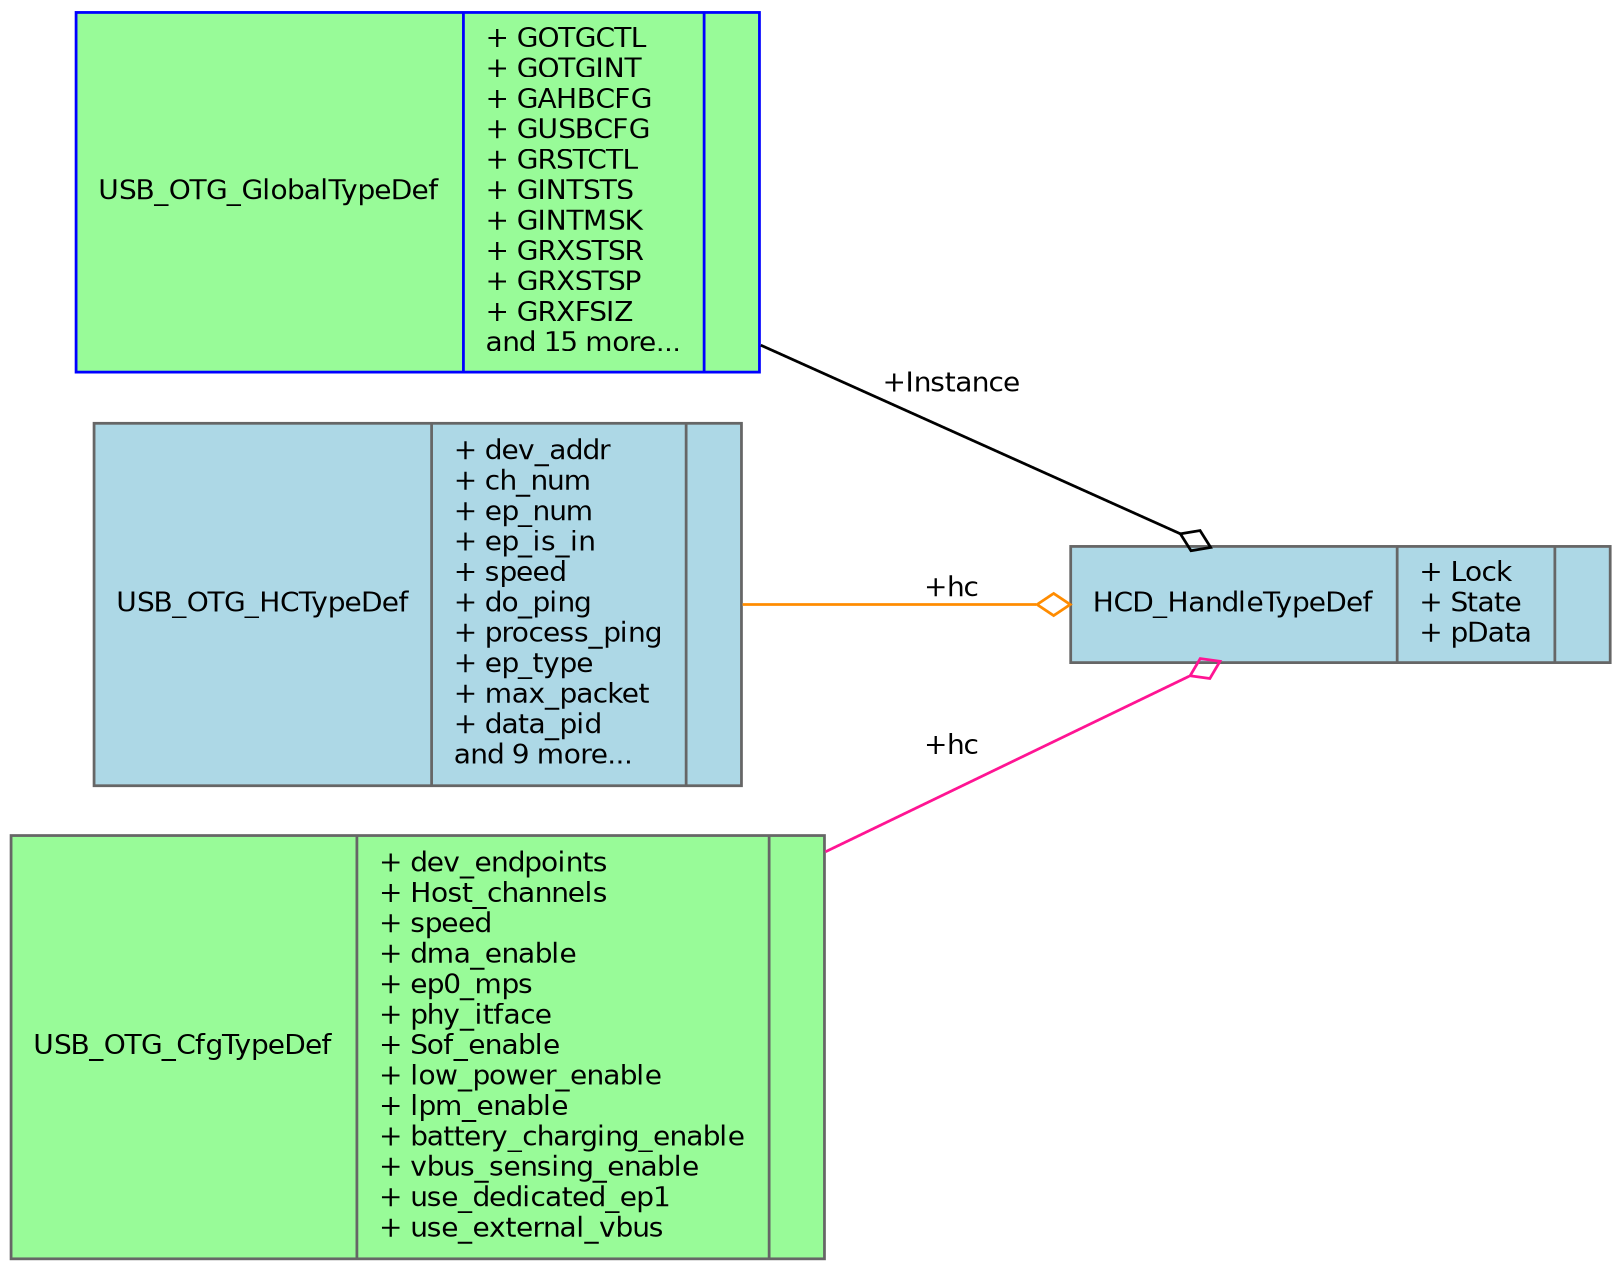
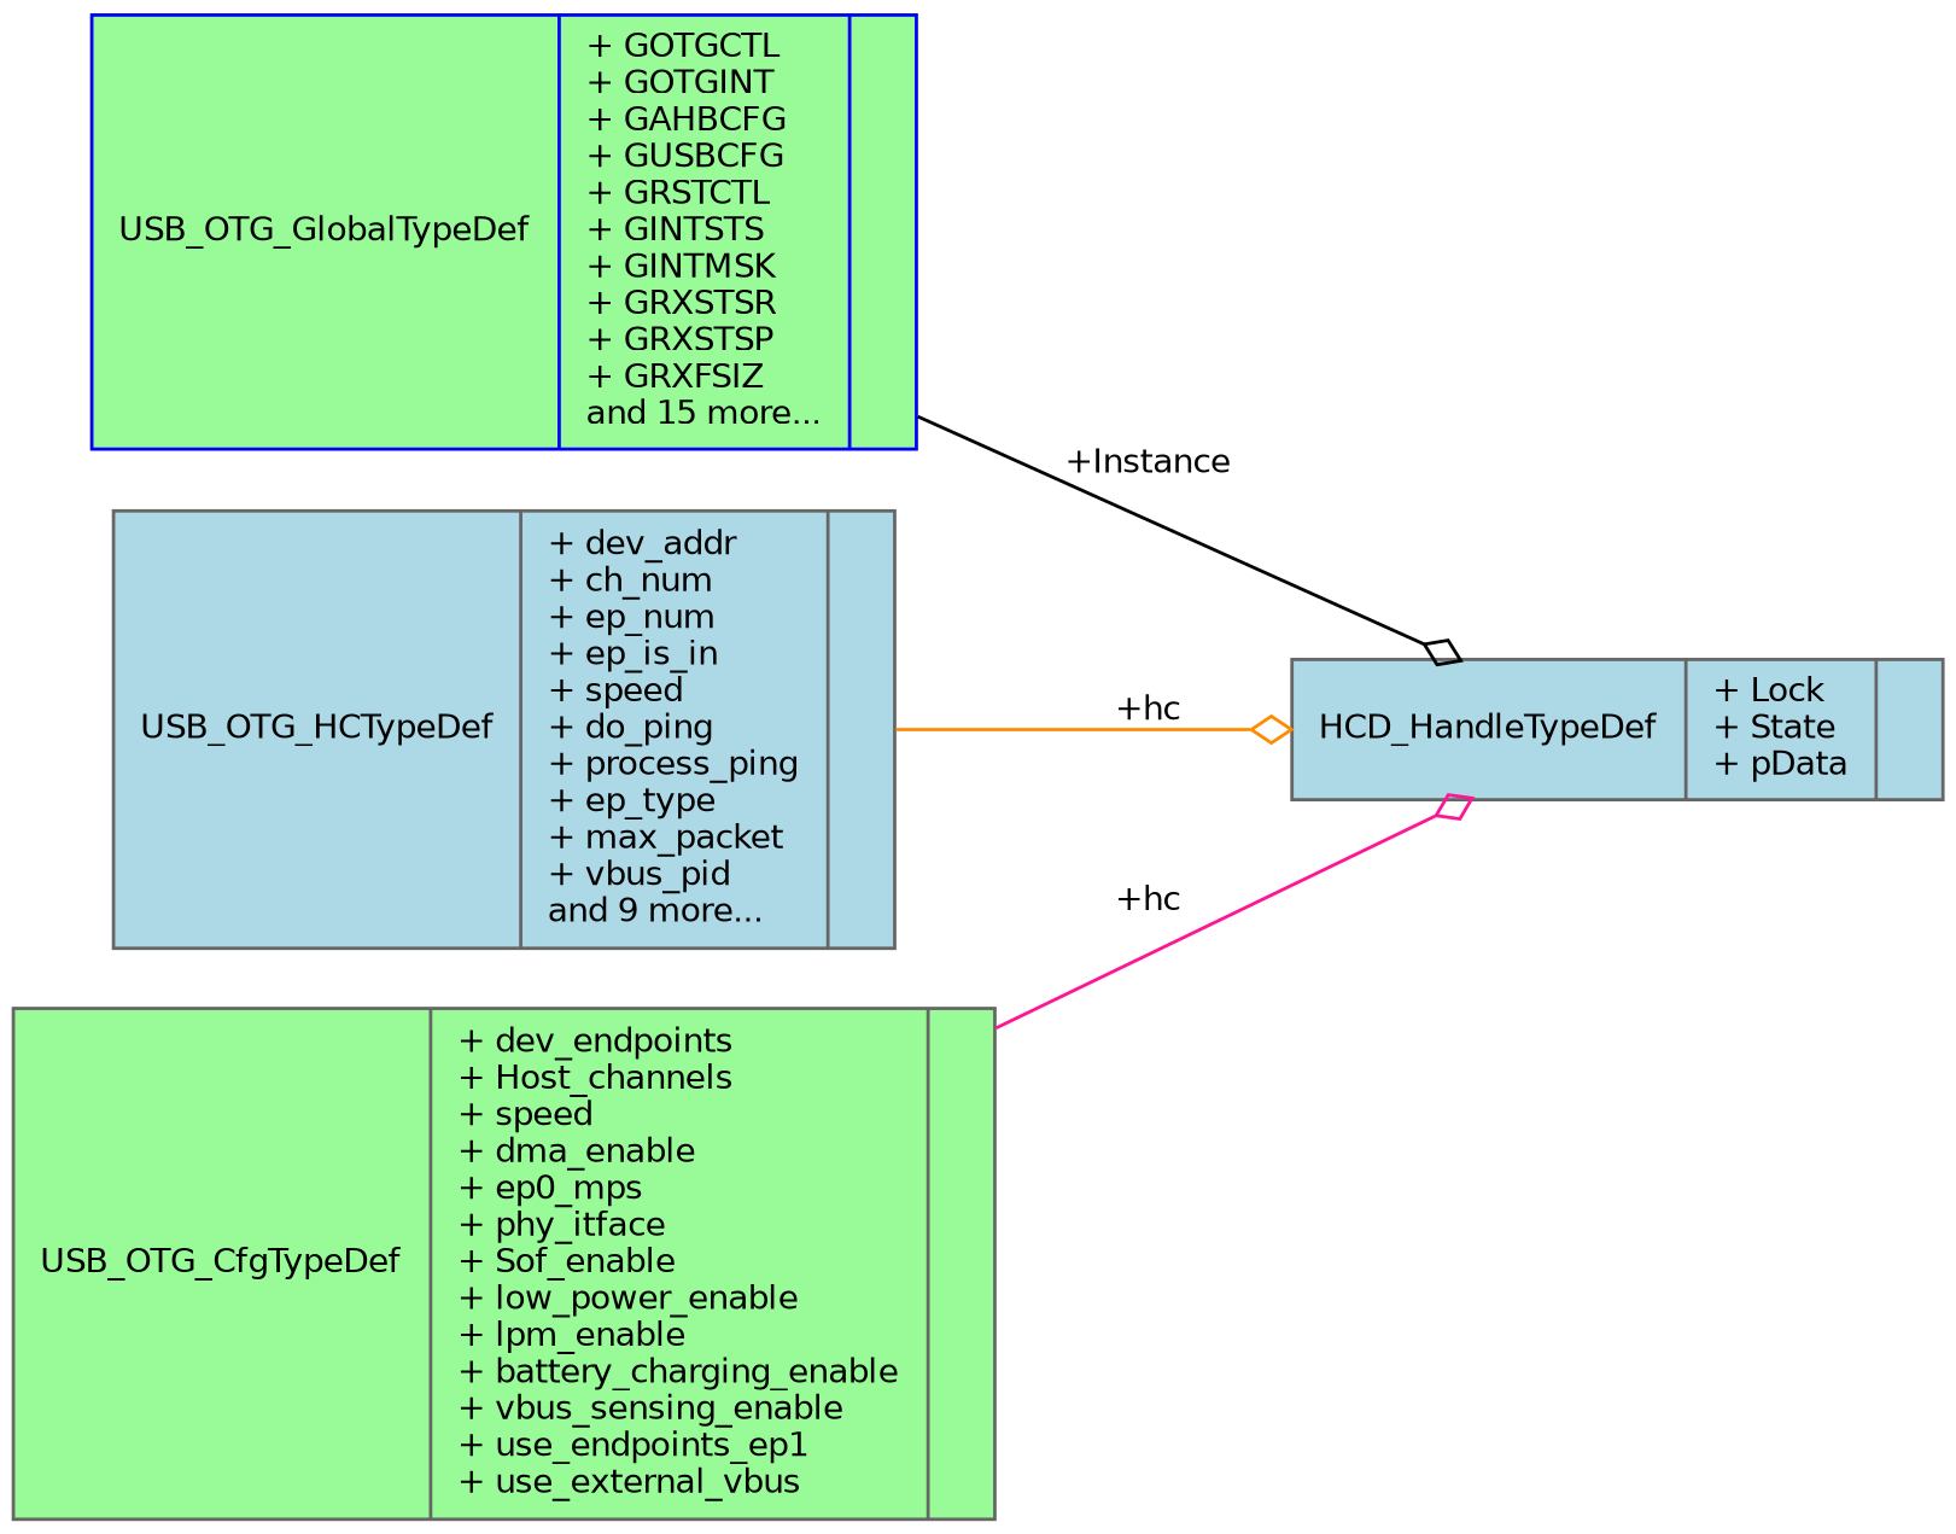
  digraph {
    rankdir=LR
    node [color=gray40 fillcolor=lightblue fontname=Helvetica fontsize=10 shape=record style=filled]
    edge [arrowhead=odiamond fontname=Helvetica fontsize=10 labelfontname=Helvetica labelfontsize=10 style=solid]
    n1 [fontcolor=black height=0.2 label="{HCD_HandleTypeDef\n|+ Lock\l+ State\l+ pData\l|}" width=0.4]
    n2 [color=blue fillcolor=palegreen height=0.2 label="{USB_OTG_GlobalTypeDef\n|+ GOTGCTL\l+ GOTGINT\l+ GAHBCFG\l+ GUSBCFG\l+ GRSTCTL\l+ GINTSTS\l+ GINTMSK\l+ GRXSTSR\l+ GRXSTSP\l+ GRXFSIZ\land 15 more...\l|}" width=0.4]
-   n3 [height=0.2 label="{USB_OTG_HCTypeDef\n|+ dev_addr\l+ ch_num\l+ ep_num\l+ ep_is_in\l+ speed\l+ do_ping\l+ process_ping\l+ ep_type\l+ max_packet\l+ data_pid\land 9 more...\l|}" width=0.4]
-   n4 [fillcolor=palegreen height=0.2 label="{USB_OTG_CfgTypeDef\n|+ dev_endpoints\l+ Host_channels\l+ speed\l+ dma_enable\l+ ep0_mps\l+ phy_itface\l+ Sof_enable\l+ low_power_enable\l+ lpm_enable\l+ battery_charging_enable\l+ vbus_sensing_enable\l+ use_dedicated_ep1\l+ use_external_vbus\l|}" width=0.4]
+   n3 [height=0.2 label="{USB_OTG_HCTypeDef\n|+ dev_addr\l+ ch_num\l+ ep_num\l+ ep_is_in\l+ speed\l+ do_ping\l+ process_ping\l+ ep_type\l+ max_packet\l+ vbus_pid\land 9 more...\l|}" width=0.4]
+   n4 [fillcolor=palegreen height=0.2 label="{USB_OTG_CfgTypeDef\n|+ dev_endpoints\l+ Host_channels\l+ speed\l+ dma_enable\l+ ep0_mps\l+ phy_itface\l+ Sof_enable\l+ low_power_enable\l+ lpm_enable\l+ battery_charging_enable\l+ vbus_sensing_enable\l+ use_endpoints_ep1\l+ use_external_vbus\l|}" width=0.4]
    n2 -> n1 [color=black label=" +Instance"]
    n3 -> n1 [color=darkorange label=" +hc"]
    n4 -> n1 [color=deeppink label=" +hc"]
  }
